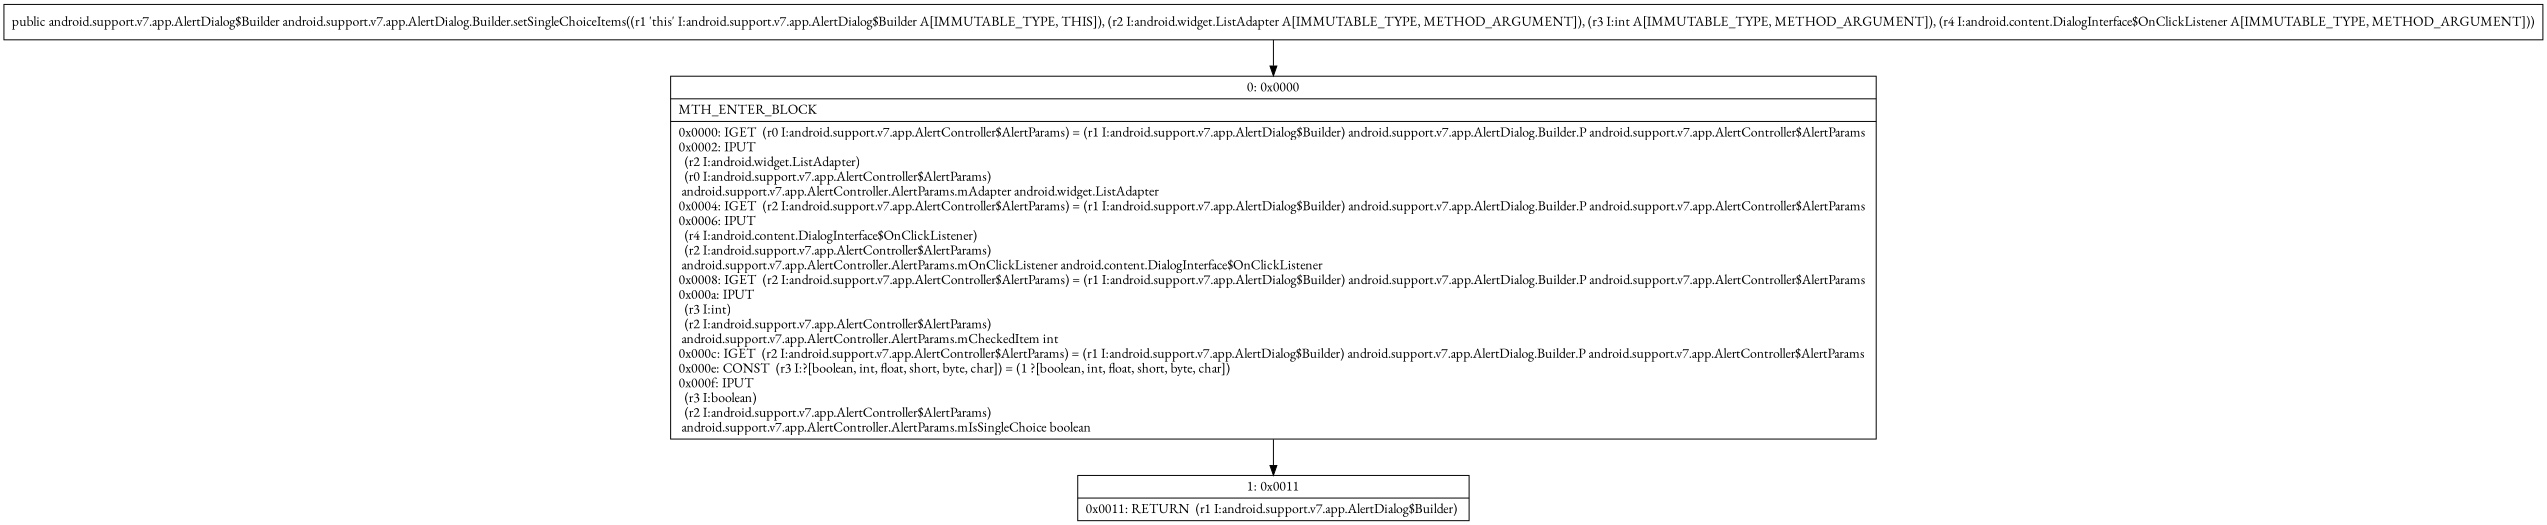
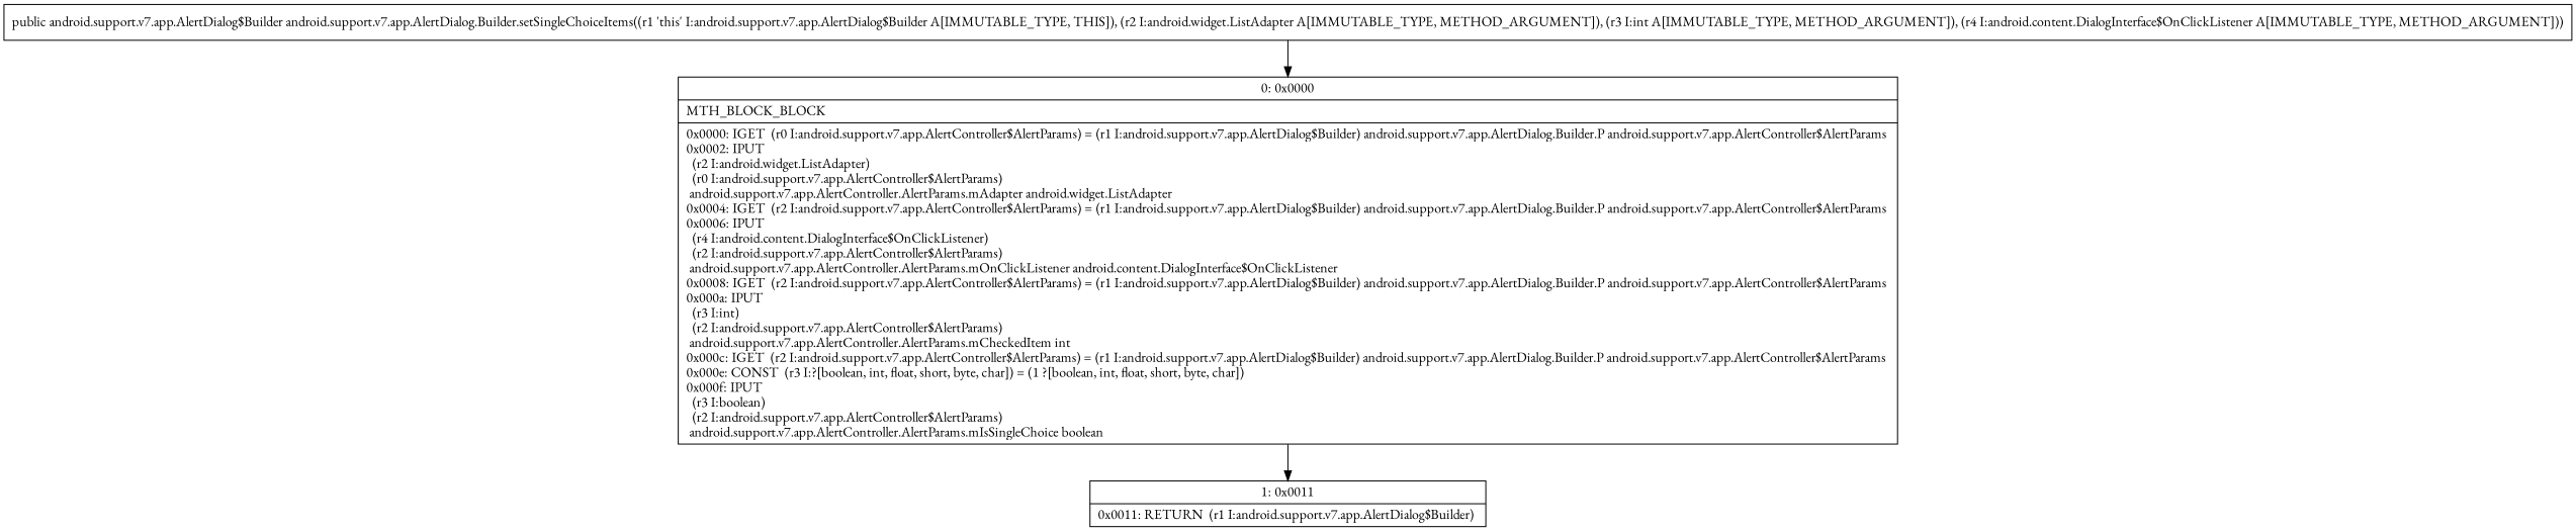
  digraph {
    fontname="EB Garamond"
    node [shape=record fontname="EB Garamond"]
    edge [fontname="EB Garamond"]
-   n1 [label="{0\:\ 0x0000|MTH_ENTER_BLOCK\l|0x0000: IGET  (r0 I:android.support.v7.app.AlertController$AlertParams) = (r1 I:android.support.v7.app.AlertDialog$Builder) android.support.v7.app.AlertDialog.Builder.P android.support.v7.app.AlertController$AlertParams \l0x0002: IPUT  \l  (r2 I:android.widget.ListAdapter)\l  (r0 I:android.support.v7.app.AlertController$AlertParams)\l android.support.v7.app.AlertController.AlertParams.mAdapter android.widget.ListAdapter \l0x0004: IGET  (r2 I:android.support.v7.app.AlertController$AlertParams) = (r1 I:android.support.v7.app.AlertDialog$Builder) android.support.v7.app.AlertDialog.Builder.P android.support.v7.app.AlertController$AlertParams \l0x0006: IPUT  \l  (r4 I:android.content.DialogInterface$OnClickListener)\l  (r2 I:android.support.v7.app.AlertController$AlertParams)\l android.support.v7.app.AlertController.AlertParams.mOnClickListener android.content.DialogInterface$OnClickListener \l0x0008: IGET  (r2 I:android.support.v7.app.AlertController$AlertParams) = (r1 I:android.support.v7.app.AlertDialog$Builder) android.support.v7.app.AlertDialog.Builder.P android.support.v7.app.AlertController$AlertParams \l0x000a: IPUT  \l  (r3 I:int)\l  (r2 I:android.support.v7.app.AlertController$AlertParams)\l android.support.v7.app.AlertController.AlertParams.mCheckedItem int \l0x000c: IGET  (r2 I:android.support.v7.app.AlertController$AlertParams) = (r1 I:android.support.v7.app.AlertDialog$Builder) android.support.v7.app.AlertDialog.Builder.P android.support.v7.app.AlertController$AlertParams \l0x000e: CONST  (r3 I:?[boolean, int, float, short, byte, char]) = (1 ?[boolean, int, float, short, byte, char]) \l0x000f: IPUT  \l  (r3 I:boolean)\l  (r2 I:android.support.v7.app.AlertController$AlertParams)\l android.support.v7.app.AlertController.AlertParams.mIsSingleChoice boolean \l}"]
+   n1 [label="{0\:\ 0x0000|MTH_BLOCK_BLOCK\l|0x0000: IGET  (r0 I:android.support.v7.app.AlertController$AlertParams) = (r1 I:android.support.v7.app.AlertDialog$Builder) android.support.v7.app.AlertDialog.Builder.P android.support.v7.app.AlertController$AlertParams \l0x0002: IPUT  \l  (r2 I:android.widget.ListAdapter)\l  (r0 I:android.support.v7.app.AlertController$AlertParams)\l android.support.v7.app.AlertController.AlertParams.mAdapter android.widget.ListAdapter \l0x0004: IGET  (r2 I:android.support.v7.app.AlertController$AlertParams) = (r1 I:android.support.v7.app.AlertDialog$Builder) android.support.v7.app.AlertDialog.Builder.P android.support.v7.app.AlertController$AlertParams \l0x0006: IPUT  \l  (r4 I:android.content.DialogInterface$OnClickListener)\l  (r2 I:android.support.v7.app.AlertController$AlertParams)\l android.support.v7.app.AlertController.AlertParams.mOnClickListener android.content.DialogInterface$OnClickListener \l0x0008: IGET  (r2 I:android.support.v7.app.AlertController$AlertParams) = (r1 I:android.support.v7.app.AlertDialog$Builder) android.support.v7.app.AlertDialog.Builder.P android.support.v7.app.AlertController$AlertParams \l0x000a: IPUT  \l  (r3 I:int)\l  (r2 I:android.support.v7.app.AlertController$AlertParams)\l android.support.v7.app.AlertController.AlertParams.mCheckedItem int \l0x000c: IGET  (r2 I:android.support.v7.app.AlertController$AlertParams) = (r1 I:android.support.v7.app.AlertDialog$Builder) android.support.v7.app.AlertDialog.Builder.P android.support.v7.app.AlertController$AlertParams \l0x000e: CONST  (r3 I:?[boolean, int, float, short, byte, char]) = (1 ?[boolean, int, float, short, byte, char]) \l0x000f: IPUT  \l  (r3 I:boolean)\l  (r2 I:android.support.v7.app.AlertController$AlertParams)\l android.support.v7.app.AlertController.AlertParams.mIsSingleChoice boolean \l}"]
    n2 [label="{1\:\ 0x0011|0x0011: RETURN  (r1 I:android.support.v7.app.AlertDialog$Builder) \l}"]
    n3 [label="{public android.support.v7.app.AlertDialog$Builder android.support.v7.app.AlertDialog.Builder.setSingleChoiceItems((r1 'this' I:android.support.v7.app.AlertDialog$Builder A[IMMUTABLE_TYPE, THIS]), (r2 I:android.widget.ListAdapter A[IMMUTABLE_TYPE, METHOD_ARGUMENT]), (r3 I:int A[IMMUTABLE_TYPE, METHOD_ARGUMENT]), (r4 I:android.content.DialogInterface$OnClickListener A[IMMUTABLE_TYPE, METHOD_ARGUMENT])) }"]
    n1 -> n2
    n3 -> n1
  }
